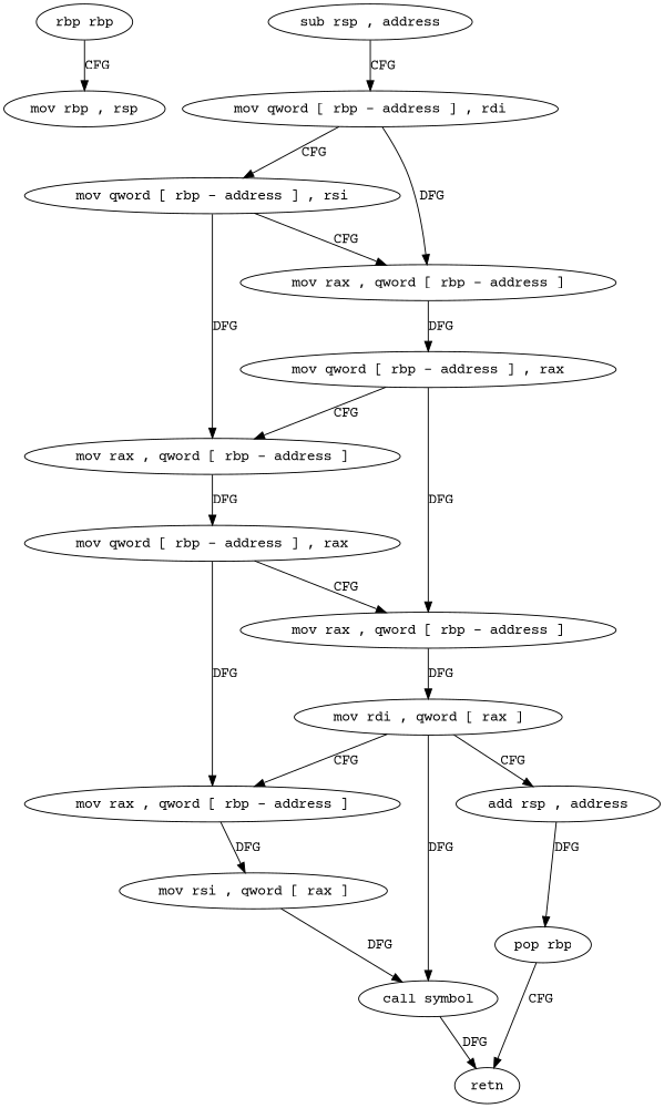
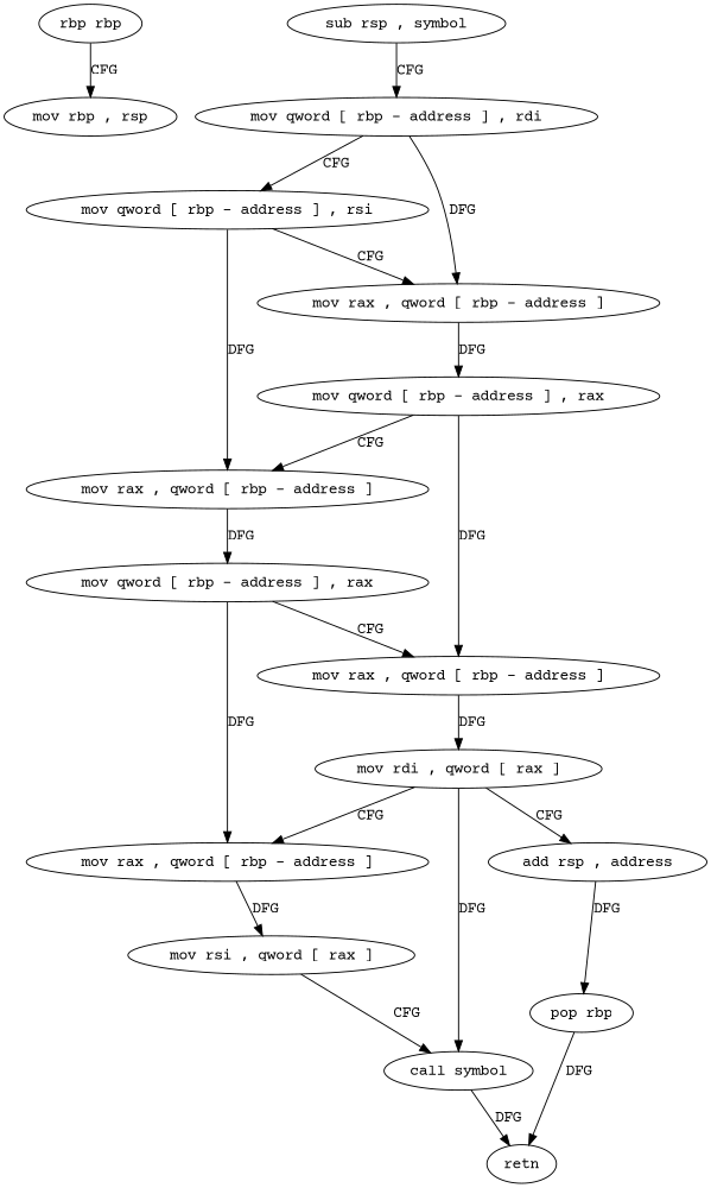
  digraph {
    fontname="Courier Prime"
    node [fontname="Courier Prime"]
    edge [fontname="Courier Prime"]
    n1 [label="rbp rbp"]
    n2 [label="mov rbp , rsp"]
-   n3 [label="sub rsp , address"]
+   n3 [label="sub rsp , symbol"]
    n4 [label="mov qword [ rbp - address ] , rdi"]
    n5 [label="mov qword [ rbp - address ] , rsi"]
    n6 [label="mov rax , qword [ rbp - address ]"]
    n7 [label="mov rax , qword [ rbp - address ]"]
    n8 [label="mov qword [ rbp - address ] , rax"]
    n9 [label="mov qword [ rbp - address ] , rax"]
    n10 [label="mov rax , qword [ rbp - address ]"]
    n11 [label="mov rdi , qword [ rax ]"]
    n12 [label="mov rax , qword [ rbp - address ]"]
    n13 [label="mov rsi , qword [ rax ]"]
    n14 [label="call symbol"]
    n15 [label="add rsp , address"]
    n16 [label=retn]
    n17 [label="pop rbp"]
    n1 -> n2 [label=CFG]
    n3 -> n4 [label=CFG]
    n4 -> n5 [label=CFG]
    n4 -> n6 [label=DFG]
    n5 -> n6 [label=CFG]
    n5 -> n7 [label=DFG]
    n6 -> n8 [label=DFG]
    n7 -> n9 [label=DFG]
    n8 -> n7 [label=CFG]
    n8 -> n10 [label=DFG]
    n9 -> n10 [label=CFG]
    n9 -> n12 [label=DFG]
    n10 -> n11 [label=DFG]
    n11 -> n12 [label=CFG]
    n11 -> n14 [label=DFG]
    n11 -> n15 [label=CFG]
    n12 -> n13 [label=DFG]
-   n13 -> n14 [label=DFG]
+   n13 -> n14 [label=CFG]
    n14 -> n16 [label=DFG]
    n15 -> n17 [label=DFG]
-   n17 -> n16 [label=CFG]
+   n17 -> n16 [label=DFG]
  }
